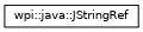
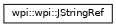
  digraph {
    rankdir=LR
-   n1 [color=black fillcolor=white fontname=Helvetica fontsize=10 height=0.2 label="wpi::java::JStringRef" shape=record style=filled width=0.4]
+   n1 [color=black fillcolor=white fontname=Helvetica fontsize=10 height=0.2 label="wpi::wpi::JStringRef" shape=record style=filled width=0.4]
  }
